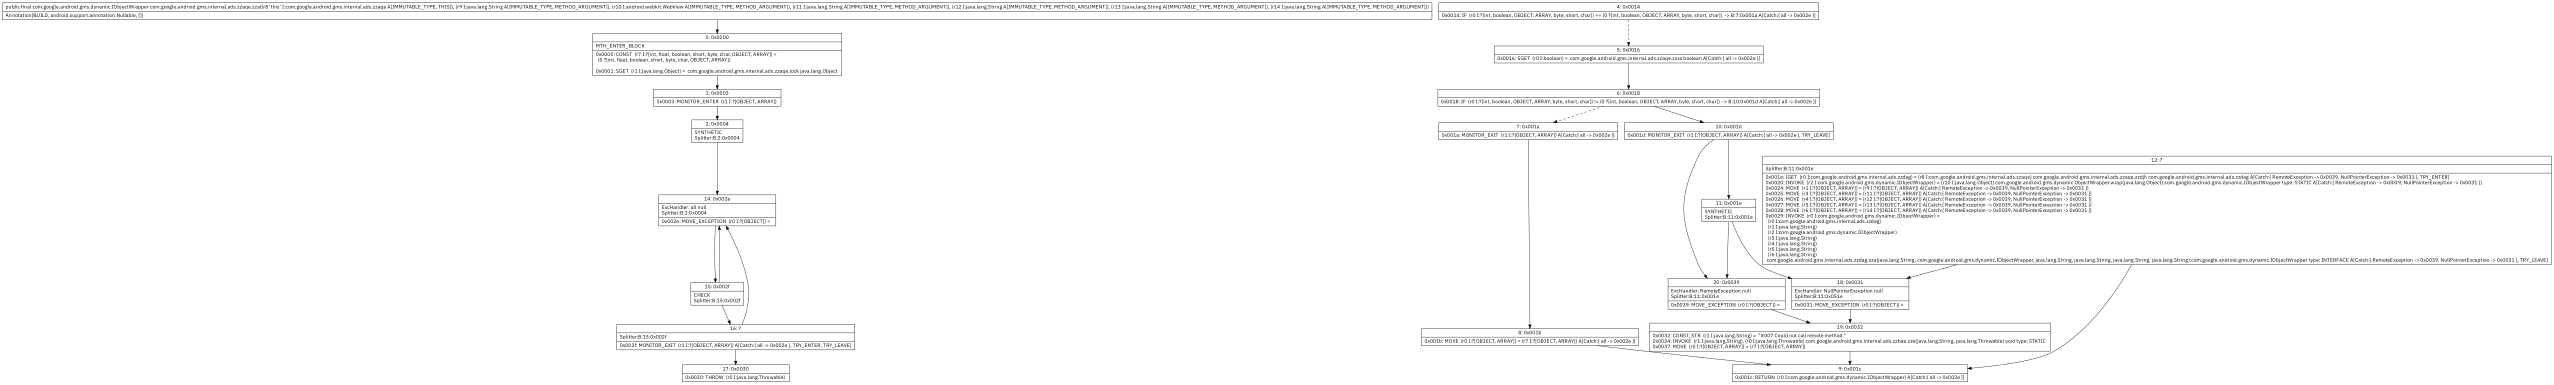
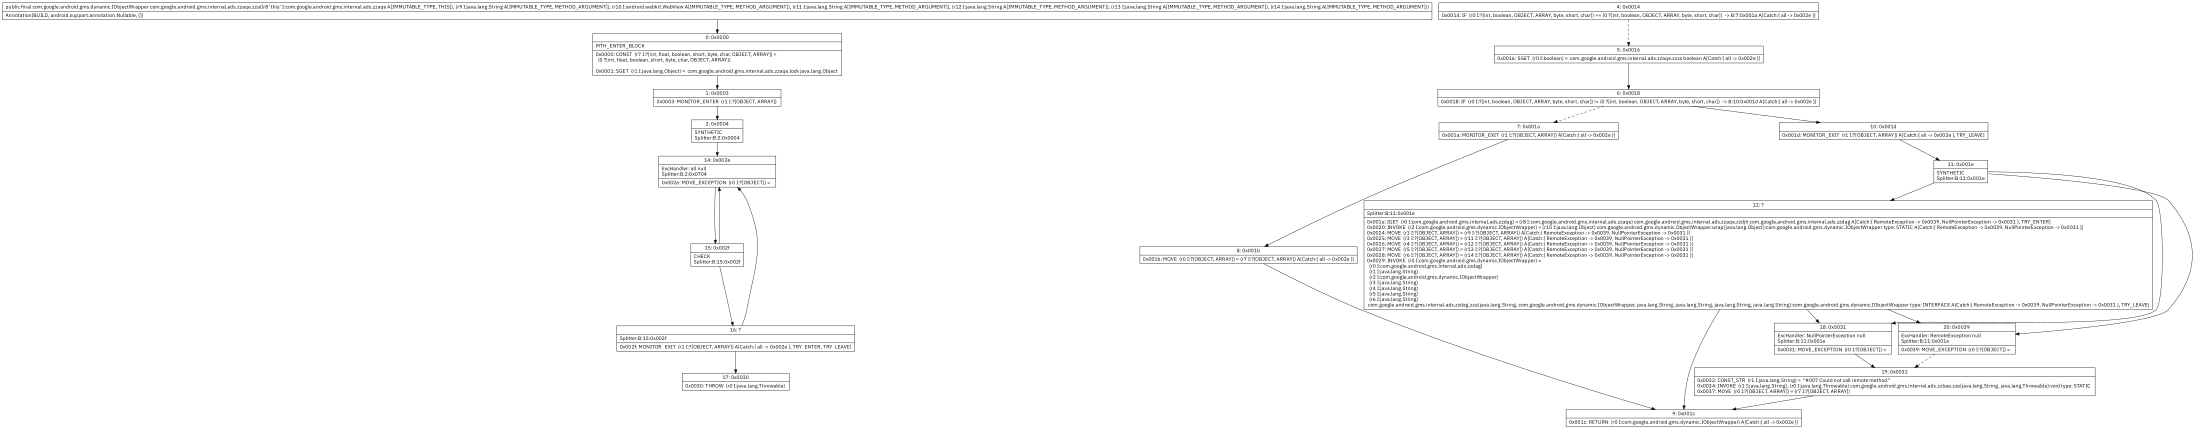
  digraph {
    fontname="IBM Plex Sans"
    node [fontname="IBM Plex Sans" shape=record]
    edge [fontname="IBM Plex Sans"]
    n1 [label="{0\:\ 0x0000|MTH_ENTER_BLOCK\l|0x0000: CONST  (r7 I:?[int, float, boolean, short, byte, char, OBJECT, ARRAY]) = \l  (0 ?[int, float, boolean, short, byte, char, OBJECT, ARRAY])\l \l0x0001: SGET  (r1 I:java.lang.Object) =  com.google.android.gms.internal.ads.zzaqe.lock java.lang.Object \l}"]
    n2 [label="{1\:\ 0x0003|0x0003: MONITOR_ENTER  (r1 I:?[OBJECT, ARRAY]) \l}"]
    n3 [label="{2\:\ 0x0004|SYNTHETIC\lSplitter:B:2:0x0004\l}"]
-   n4 [label="{14\:\ 0x002e|ExcHandler: all null\lSplitter:B:2:0x0004\l|0x002e: MOVE_EXCEPTION  (r0 I:?[OBJECT]) =  \l}"]
+   n4 [label="{14\:\ 0x002e|ExcHandler: all null\lSplitter:B:2:0x0704\l|0x002e: MOVE_EXCEPTION  (r0 I:?[OBJECT]) =  \l}"]
    n5 [label="{15\:\ 0x002f|CHECK\lSplitter:B:15:0x002f\l}"]
    n6 [label="{4\:\ 0x0014|0x0014: IF  (r0 I:?[int, boolean, OBJECT, ARRAY, byte, short, char]) == (0 ?[int, boolean, OBJECT, ARRAY, byte, short, char])  \-\> B:7:0x001a A[Catch:\{ all \-\> 0x002e \}]\l}"]
    n7 [label="{5\:\ 0x0016|0x0016: SGET  (r0 I:boolean) =  com.google.android.gms.internal.ads.zzaqe.zzxs boolean A[Catch:\{ all \-\> 0x002e \}]\l}"]
    n8 [label="{6\:\ 0x0018|0x0018: IF  (r0 I:?[int, boolean, OBJECT, ARRAY, byte, short, char]) != (0 ?[int, boolean, OBJECT, ARRAY, byte, short, char])  \-\> B:10:0x001d A[Catch:\{ all \-\> 0x002e \}]\l}"]
    n9 [label="{7\:\ 0x001a|0x001a: MONITOR_EXIT  (r1 I:?[OBJECT, ARRAY]) A[Catch:\{ all \-\> 0x002e \}]\l}"]
    n10 [label="{8\:\ 0x001b|0x001b: MOVE  (r0 I:?[OBJECT, ARRAY]) = (r7 I:?[OBJECT, ARRAY]) A[Catch:\{ all \-\> 0x002e \}]\l}"]
    n11 [label="{10\:\ 0x001d|0x001d: MONITOR_EXIT  (r1 I:?[OBJECT, ARRAY]) A[Catch:\{ all \-\> 0x002e \}, TRY_LEAVE]\l}"]
    n12 [label="{11\:\ 0x001e|SYNTHETIC\lSplitter:B:11:0x001e\l}"]
    n13 [label="{9\:\ 0x001c|0x001c: RETURN  (r0 I:com.google.android.gms.dynamic.IObjectWrapper) A[Catch:\{ all \-\> 0x002e \}]\l}"]
    n14 [label="{12\:\ ?|Splitter:B:11:0x001e\l|0x001e: IGET  (r0 I:com.google.android.gms.internal.ads.zzdag) = (r8 I:com.google.android.gms.internal.ads.zzaqe) com.google.android.gms.internal.ads.zzaqe.zzdjh com.google.android.gms.internal.ads.zzdag A[Catch:\{ RemoteException \-\> 0x0039, NullPointerException \-\> 0x0031 \}, TRY_ENTER]\l0x0020: INVOKE  (r2 I:com.google.android.gms.dynamic.IObjectWrapper) = (r10 I:java.lang.Object) com.google.android.gms.dynamic.ObjectWrapper.wrap(java.lang.Object):com.google.android.gms.dynamic.IObjectWrapper type: STATIC A[Catch:\{ RemoteException \-\> 0x0039, NullPointerException \-\> 0x0031 \}]\l0x0024: MOVE  (r1 I:?[OBJECT, ARRAY]) = (r9 I:?[OBJECT, ARRAY]) A[Catch:\{ RemoteException \-\> 0x0039, NullPointerException \-\> 0x0031 \}]\l0x0025: MOVE  (r3 I:?[OBJECT, ARRAY]) = (r11 I:?[OBJECT, ARRAY]) A[Catch:\{ RemoteException \-\> 0x0039, NullPointerException \-\> 0x0031 \}]\l0x0026: MOVE  (r4 I:?[OBJECT, ARRAY]) = (r12 I:?[OBJECT, ARRAY]) A[Catch:\{ RemoteException \-\> 0x0039, NullPointerException \-\> 0x0031 \}]\l0x0027: MOVE  (r5 I:?[OBJECT, ARRAY]) = (r13 I:?[OBJECT, ARRAY]) A[Catch:\{ RemoteException \-\> 0x0039, NullPointerException \-\> 0x0031 \}]\l0x0028: MOVE  (r6 I:?[OBJECT, ARRAY]) = (r14 I:?[OBJECT, ARRAY]) A[Catch:\{ RemoteException \-\> 0x0039, NullPointerException \-\> 0x0031 \}]\l0x0029: INVOKE  (r0 I:com.google.android.gms.dynamic.IObjectWrapper) = \l  (r0 I:com.google.android.gms.internal.ads.zzdag)\l  (r1 I:java.lang.String)\l  (r2 I:com.google.android.gms.dynamic.IObjectWrapper)\l  (r3 I:java.lang.String)\l  (r4 I:java.lang.String)\l  (r5 I:java.lang.String)\l  (r6 I:java.lang.String)\l com.google.android.gms.internal.ads.zzdag.zza(java.lang.String, com.google.android.gms.dynamic.IObjectWrapper, java.lang.String, java.lang.String, java.lang.String, java.lang.String):com.google.android.gms.dynamic.IObjectWrapper type: INTERFACE A[Catch:\{ RemoteException \-\> 0x0039, NullPointerException \-\> 0x0031 \}, TRY_LEAVE]\l}"]
-   n15 [label="{18\:\ 0x0031|ExcHandler: NullPointerException null\lSplitter:B:11:0x051e\l|0x0031: MOVE_EXCEPTION  (r0 I:?[OBJECT]) =  \l}"]
+   n15 [label="{18\:\ 0x0031|ExcHandler: NullPointerException null\lSplitter:B:11:0x001e\l|0x0031: MOVE_EXCEPTION  (r0 I:?[OBJECT]) =  \l}"]
    n16 [label="{20\:\ 0x0039|ExcHandler: RemoteException null\lSplitter:B:11:0x001e\l|0x0039: MOVE_EXCEPTION  (r0 I:?[OBJECT]) =  \l}"]
    n17 [label="{19\:\ 0x0032|0x0032: CONST_STR  (r1 I:java.lang.String) =  \"#007 Could not call remote method.\" \l0x0034: INVOKE  (r1 I:java.lang.String), (r0 I:java.lang.Throwable) com.google.android.gms.internal.ads.zzbae.zze(java.lang.String, java.lang.Throwable):void type: STATIC \l0x0037: MOVE  (r0 I:?[OBJECT, ARRAY]) = (r7 I:?[OBJECT, ARRAY]) \l}"]
    n18 [label="{16\:\ ?|Splitter:B:15:0x002f\l|0x002f: MONITOR_EXIT  (r1 I:?[OBJECT, ARRAY]) A[Catch:\{ all \-\> 0x002e \}, TRY_ENTER, TRY_LEAVE]\l}"]
    n19 [label="{17\:\ 0x0030|0x0030: THROW  (r0 I:java.lang.Throwable) \l}"]
    n20 [label="{public final com.google.android.gms.dynamic.IObjectWrapper com.google.android.gms.internal.ads.zzaqe.zza((r8 'this' I:com.google.android.gms.internal.ads.zzaqe A[IMMUTABLE_TYPE, THIS]), (r9 I:java.lang.String A[IMMUTABLE_TYPE, METHOD_ARGUMENT]), (r10 I:android.webkit.WebView A[IMMUTABLE_TYPE, METHOD_ARGUMENT]), (r11 I:java.lang.String A[IMMUTABLE_TYPE, METHOD_ARGUMENT]), (r12 I:java.lang.String A[IMMUTABLE_TYPE, METHOD_ARGUMENT]), (r13 I:java.lang.String A[IMMUTABLE_TYPE, METHOD_ARGUMENT]), (r14 I:java.lang.String A[IMMUTABLE_TYPE, METHOD_ARGUMENT]))  | Annotation[BUILD, android.support.annotation.Nullable, \{\}]\l}"]
    n1 -> n2
    n2 -> n3
    n3 -> n4
    n4 -> n5
    n5 -> n4
    n5 -> n18
    n6 -> n7 [style=dashed]
    n7 -> n8
    n8 -> n9 [style=dashed]
    n8 -> n11
    n9 -> n10
    n10 -> n13
    n11 -> n12
+   n12 -> n14
    n12 -> n15
    n12 -> n16
    n14 -> n13
    n14 -> n15
-   n11 -> n16
+   n14 -> n16
    n15 -> n17
-   n16 -> n17
+   n16 -> n17 [style=dashed]
    n17 -> n13
    n18 -> n4
    n18 -> n19
    n20 -> n1
  }
